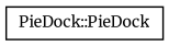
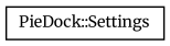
  digraph {
    rankdir=LR
    fontname=Merriweather
-   n1 [color=black fillcolor=white fontname=Merriweather fontsize=10 height=0.2 label="PieDock::PieDock" shape=record style=filled width=0.4]
+   n1 [color=black fillcolor=white fontname=Merriweather fontsize=10 height=0.2 label="PieDock::Settings" shape=record style=filled width=0.4]
  }
